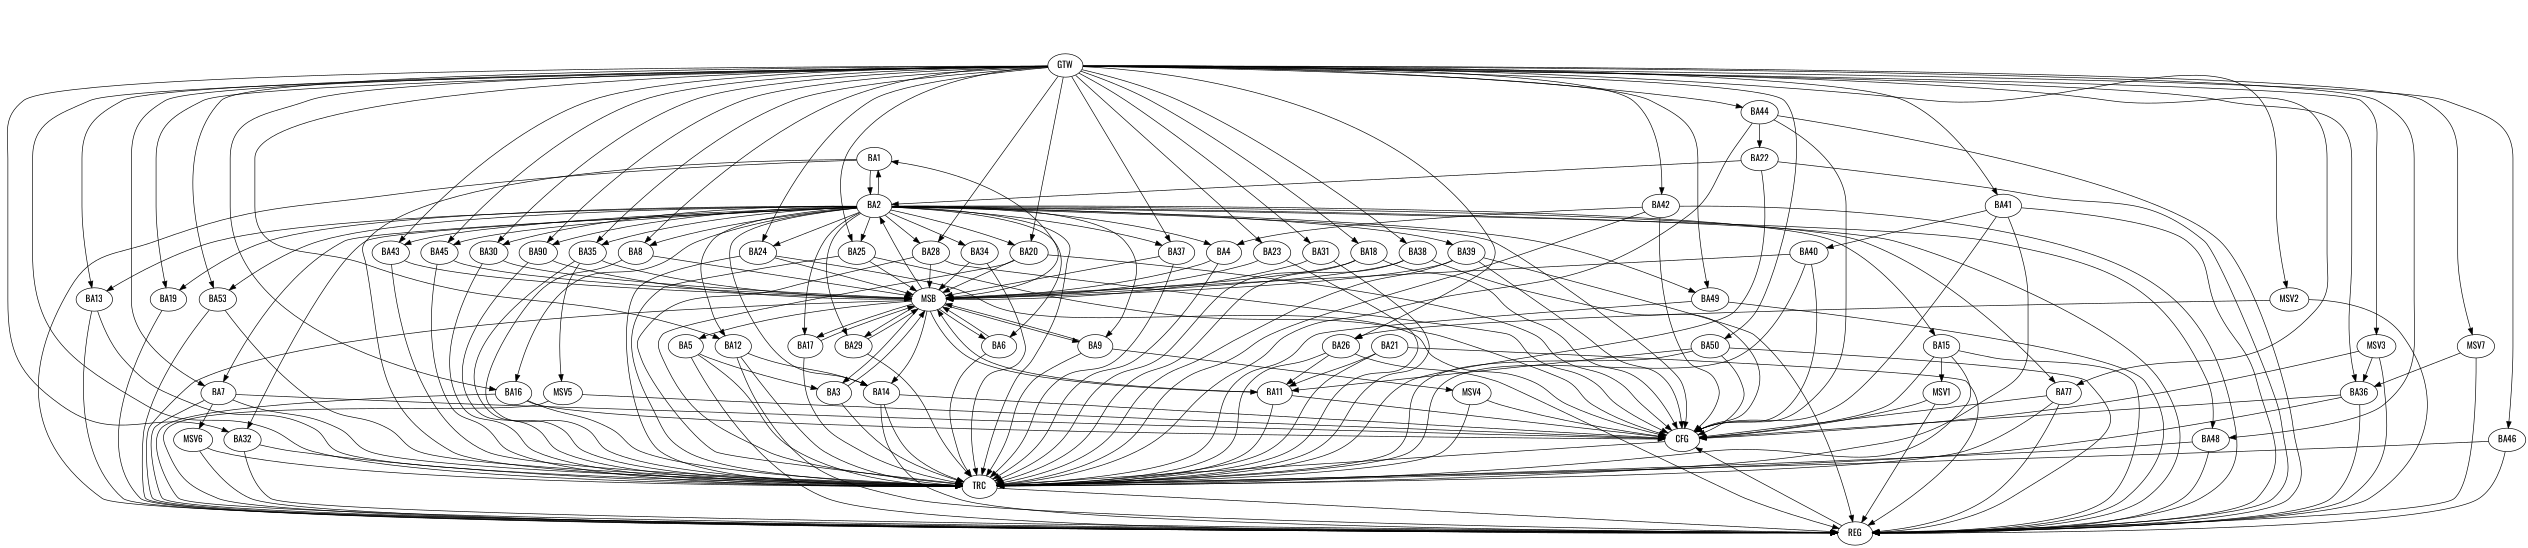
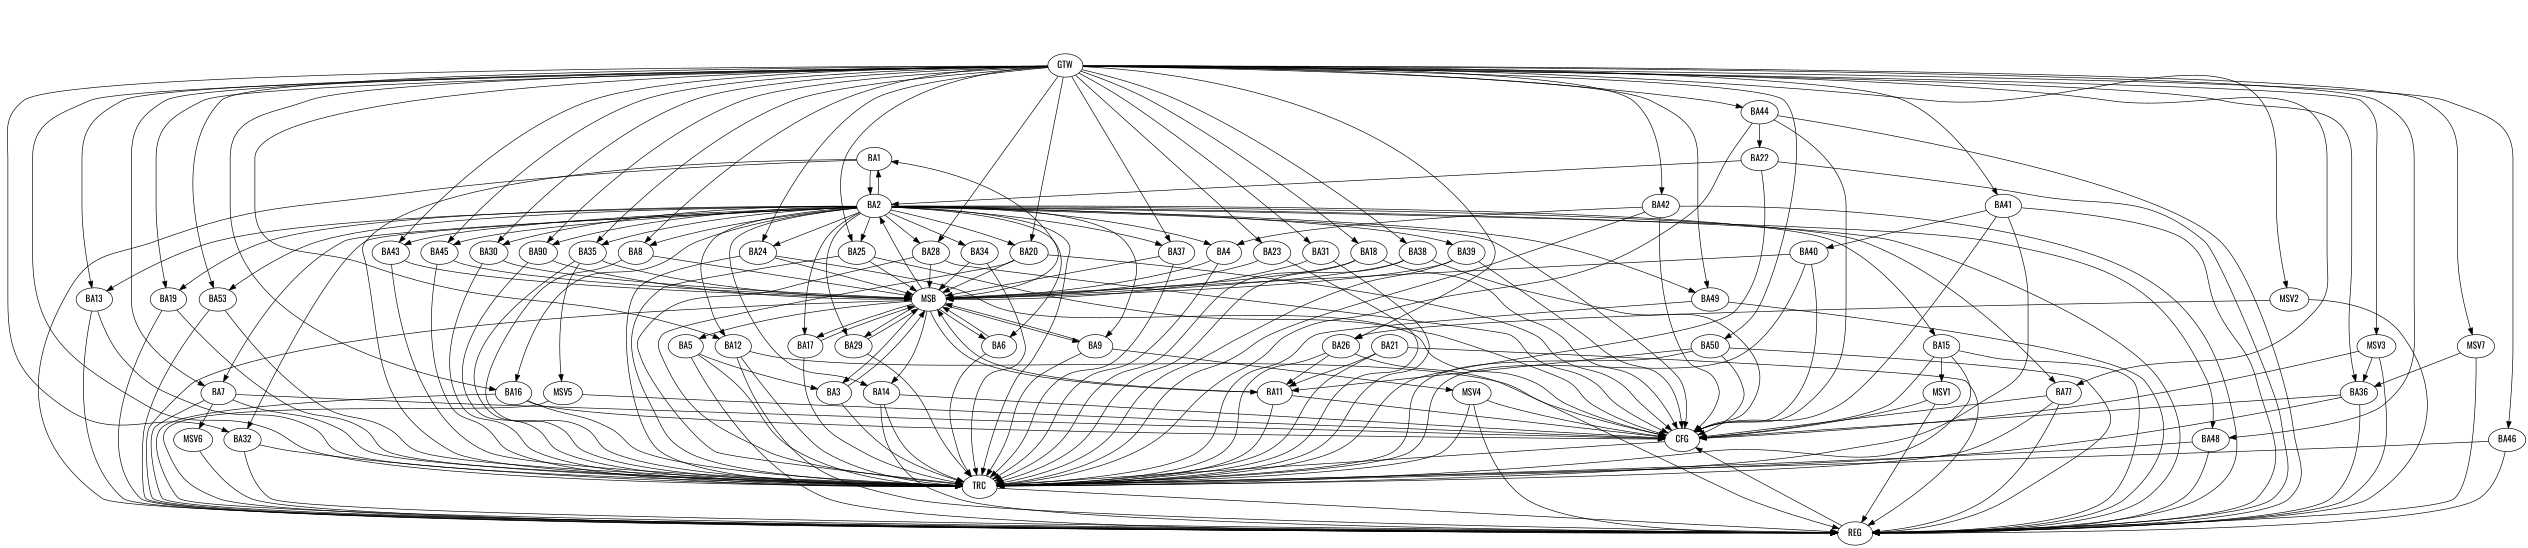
  strict digraph {
    fontname=Oswald
    node [fontname=Oswald]
    edge [fontname=Oswald]
    n1 [label=BA1]
    n2 [label=BA2]
    n3 [label=REG]
    n4 [label=TRC]
    n5 [label=BA4]
    n6 [label=BA6]
    n7 [label=BA7]
    n8 [label=BA8]
    n9 [label=BA9]
    n10 [label=BA90]
    n11 [label=BA12]
    n12 [label=BA13]
    n13 [label=BA14]
    n14 [label=BA15]
    n15 [label=BA16]
    n16 [label=BA17]
    n17 [label=BA19]
    n18 [label=BA20]
    n19 [label=BA24]
    n20 [label=BA25]
    n21 [label=BA28]
    n22 [label=BA29]
    n23 [label=BA30]
    n24 [label=BA32]
    n25 [label=BA53]
    n26 [label=BA34]
    n27 [label=BA35]
    n28 [label=BA37]
    n29 [label=BA39]
    n30 [label=BA43]
    n31 [label=BA45]
    n32 [label=BA77]
    n33 [label=BA48]
    n34 [label=BA49]
    n35 [label=CFG]
    n36 [label=MSB]
    n37 [label=MSV6]
    n38 [label=MSV4]
    n39 [label=MSV1]
    n40 [label=MSV5]
    n41 [label=BA36]
    n42 [label=BA3]
    n43 [label=BA5]
    n44 [label=BA11]
    n45 [label=BA18]
    n46 [label=BA21]
    n47 [label=BA22]
    n48 [label=BA23]
    n49 [label=BA26]
    n50 [label=BA31]
    n51 [label=BA38]
    n52 [label=BA40]
    n53 [label=BA41]
    n54 [label=BA42]
    n55 [label=BA44]
    n56 [label=BA46]
    n57 [label=BA50]
    n58 [label=GTW]
    n59 [label=MSV2]
    n60 [label=MSV3]
    n61 [label=MSV7]
    n1 -> n2
    n1 -> n3
    n1 -> n4
    n2 -> n1
    n2 -> n3
    n2 -> n4
    n2 -> n5
    n2 -> n6
    n2 -> n7
    n2 -> n8
    n2 -> n9
    n2 -> n10
    n2 -> n11
    n2 -> n12
    n2 -> n13
    n2 -> n14
    n2 -> n15
    n2 -> n16
    n2 -> n17
    n2 -> n18
    n2 -> n19
    n2 -> n20
    n2 -> n21
    n2 -> n22
    n2 -> n23
    n2 -> n24
    n2 -> n25
    n2 -> n26
    n2 -> n27
    n2 -> n28
    n2 -> n29
    n2 -> n30
    n2 -> n31
    n2 -> n32
    n2 -> n33
    n2 -> n34
    n2 -> n35
    n3 -> n35
    n4 -> n3
    n5 -> n4
    n5 -> n36
    n6 -> n4
    n6 -> n36
    n7 -> n3
    n7 -> n4
    n7 -> n35
    n7 -> n37
    n8 -> n4
    n8 -> n36
    n9 -> n4
    n9 -> n36
    n9 -> n38
    n10 -> n4
    n10 -> n36
    n11 -> n3
    n11 -> n4
-   n11 -> n13
+   n11 -> n35
    n12 -> n3
    n12 -> n4
    n13 -> n3
    n13 -> n4
    n13 -> n35
    n14 -> n3
    n14 -> n4
    n14 -> n35
    n14 -> n39
    n15 -> n3
    n15 -> n4
    n15 -> n35
    n16 -> n4
    n16 -> n36
    n17 -> n3
-   n37 -> n4
+   n17 -> n4
    n18 -> n4
    n18 -> n35
    n18 -> n36
    n19 -> n4
    n19 -> n35
    n19 -> n36
    n20 -> n4
    n20 -> n35
    n20 -> n36
    n21 -> n4
    n21 -> n35
    n21 -> n36
    n22 -> n4
    n22 -> n36
    n23 -> n4
    n23 -> n36
    n24 -> n3
    n24 -> n4
    n25 -> n3
    n25 -> n4
    n26 -> n4
    n26 -> n36
    n27 -> n4
    n27 -> n36
    n27 -> n40
    n28 -> n4
    n28 -> n36
    n29 -> n4
    n29 -> n35
    n29 -> n36
    n30 -> n4
    n30 -> n36
    n31 -> n4
    n31 -> n36
    n32 -> n3
    n32 -> n4
    n32 -> n35
    n33 -> n3
    n33 -> n4
    n34 -> n3
    n34 -> n4
    n35 -> n4
    n36 -> n1
    n36 -> n2
    n36 -> n3
    n36 -> n6
    n36 -> n9
    n36 -> n13
    n36 -> n16
    n36 -> n22
    n36 -> n42
    n36 -> n43
    n36 -> n44
    n37 -> n3
-   n29 -> n3
+   n38 -> n3
    n38 -> n4
    n38 -> n35
    n39 -> n3
    n39 -> n35
    n40 -> n3
    n40 -> n35
    n41 -> n3
    n41 -> n4
    n41 -> n35
    n42 -> n4
    n42 -> n36
    n43 -> n3
    n43 -> n4
    n43 -> n42
    n44 -> n4
    n44 -> n35
    n44 -> n36
    n45 -> n4
    n45 -> n35
    n45 -> n36
    n46 -> n3
    n46 -> n4
    n46 -> n44
    n47 -> n2
    n47 -> n3
    n47 -> n4
    n48 -> n4
    n48 -> n36
    n49 -> n3
    n49 -> n4
    n49 -> n44
    n50 -> n4
    n50 -> n36
    n51 -> n4
    n51 -> n35
    n51 -> n36
    n52 -> n4
    n52 -> n35
    n52 -> n36
    n53 -> n3
    n53 -> n4
    n53 -> n35
    n53 -> n52
    n54 -> n3
    n54 -> n4
    n54 -> n5
    n54 -> n35
    n55 -> n3
    n55 -> n4
    n55 -> n35
    n55 -> n47
    n56 -> n3
    n56 -> n4
    n57 -> n3
    n57 -> n4
    n57 -> n35
    n57 -> n44
    n58 -> n4
    n58 -> n7
    n58 -> n8
    n58 -> n10
    n58 -> n11
    n58 -> n12
    n58 -> n15
    n58 -> n17
    n58 -> n18
    n58 -> n19
    n58 -> n20
    n58 -> n21
    n58 -> n23
    n58 -> n24
    n58 -> n25
    n58 -> n27
    n58 -> n28
    n58 -> n30
    n58 -> n31
    n58 -> n32
    n58 -> n33
    n58 -> n34
    n58 -> n41
    n58 -> n45
    n58 -> n48
    n58 -> n49
    n58 -> n50
    n58 -> n51
    n58 -> n53
    n58 -> n54
    n58 -> n55
    n58 -> n56
    n58 -> n57
    n58 -> n59
    n58 -> n60
    n58 -> n61
    n59 -> n3
    n59 -> n49
    n60 -> n3
    n60 -> n35
    n60 -> n41
    n61 -> n3
    n61 -> n41
  }
